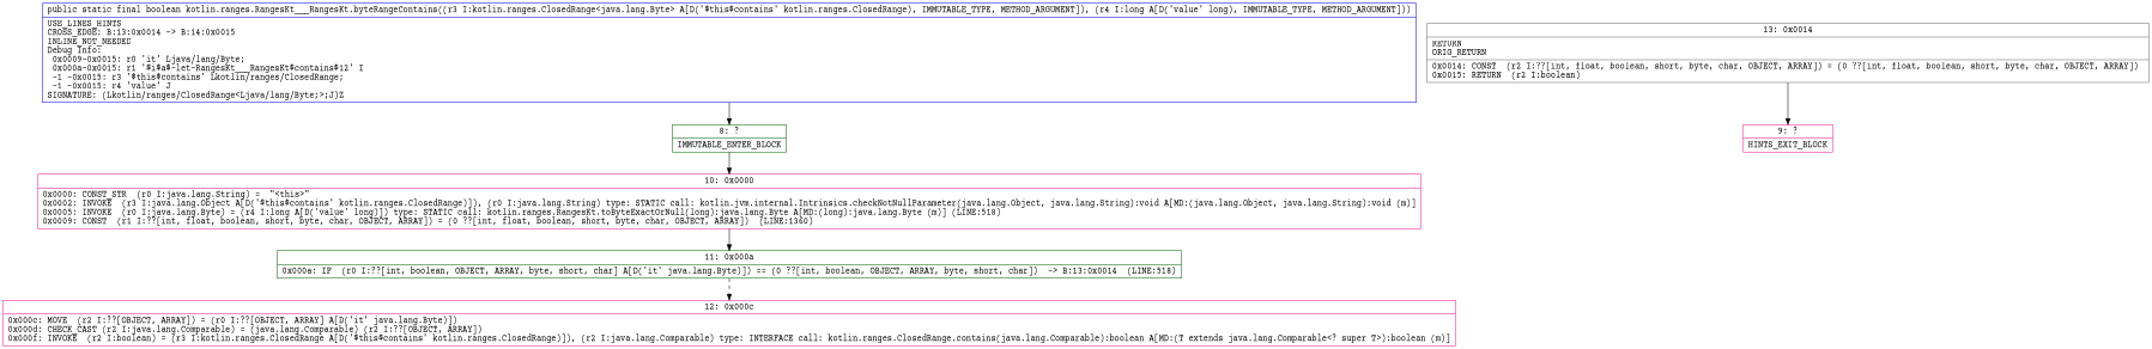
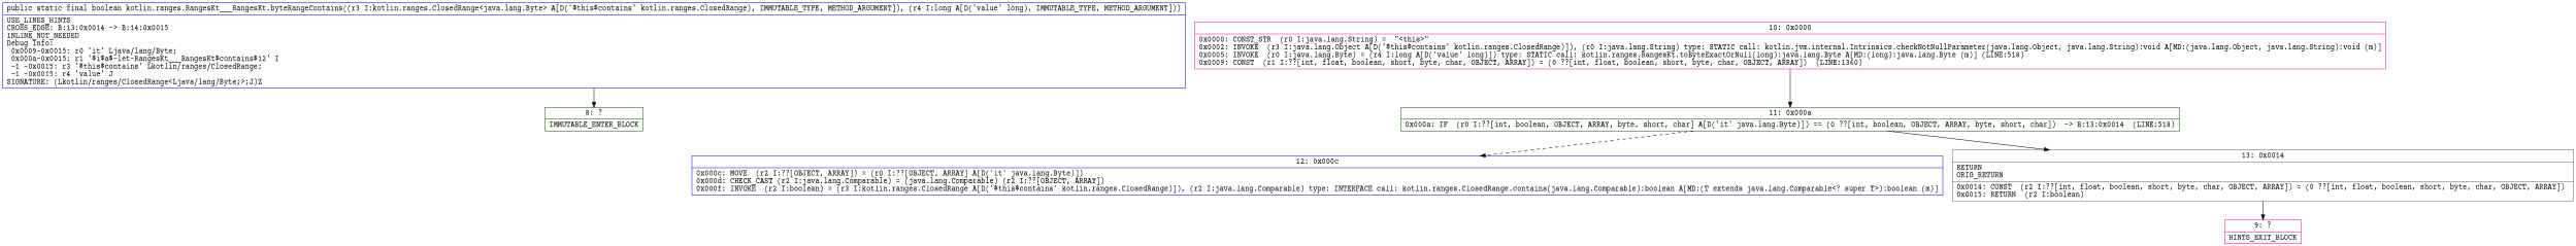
  digraph {
    fontname="Courier Prime"
    node [color=darkgreen fontname="Courier Prime" shape=record]
    edge [fontname="Courier Prime"]
    n1 [label="{8\:\ ?|IMMUTABLE_ENTER_BLOCK\l}"]
    n2 [color=deeppink label="{10\:\ 0x0000|0x0000: CONST_STR  (r0 I:java.lang.String) =  \"\<this\>\" \l0x0002: INVOKE  (r3 I:java.lang.Object A[D('$this$contains' kotlin.ranges.ClosedRange)]), (r0 I:java.lang.String) type: STATIC call: kotlin.jvm.internal.Intrinsics.checkNotNullParameter(java.lang.Object, java.lang.String):void A[MD:(java.lang.Object, java.lang.String):void (m)]\l0x0005: INVOKE  (r0 I:java.lang.Byte) = (r4 I:long A[D('value' long)]) type: STATIC call: kotlin.ranges.RangesKt.toByteExactOrNull(long):java.lang.Byte A[MD:(long):java.lang.Byte (m)] (LINE:518)\l0x0009: CONST  (r1 I:??[int, float, boolean, short, byte, char, OBJECT, ARRAY]) = (0 ??[int, float, boolean, short, byte, char, OBJECT, ARRAY])  (LINE:1360)\l}"]
    n3 [label="{11\:\ 0x000a|0x000a: IF  (r0 I:??[int, boolean, OBJECT, ARRAY, byte, short, char] A[D('it' java.lang.Byte)]) == (0 ??[int, boolean, OBJECT, ARRAY, byte, short, char])  \-\> B:13:0x0014  (LINE:518)\l}"]
-   n4 [color=deeppink label="{12\:\ 0x000c|0x000c: MOVE  (r2 I:??[OBJECT, ARRAY]) = (r0 I:??[OBJECT, ARRAY] A[D('it' java.lang.Byte)]) \l0x000d: CHECK_CAST (r2 I:java.lang.Comparable) = (java.lang.Comparable) (r2 I:??[OBJECT, ARRAY]) \l0x000f: INVOKE  (r2 I:boolean) = (r3 I:kotlin.ranges.ClosedRange A[D('$this$contains' kotlin.ranges.ClosedRange)]), (r2 I:java.lang.Comparable) type: INTERFACE call: kotlin.ranges.ClosedRange.contains(java.lang.Comparable):boolean A[MD:(T extends java.lang.Comparable\<? super T\>):boolean (m)]\l}"]
+   n4 [color=blue label="{12\:\ 0x000c|0x000c: MOVE  (r2 I:??[OBJECT, ARRAY]) = (r0 I:??[OBJECT, ARRAY] A[D('it' java.lang.Byte)]) \l0x000d: CHECK_CAST (r2 I:java.lang.Comparable) = (java.lang.Comparable) (r2 I:??[OBJECT, ARRAY]) \l0x000f: INVOKE  (r2 I:boolean) = (r3 I:kotlin.ranges.ClosedRange A[D('$this$contains' kotlin.ranges.ClosedRange)]), (r2 I:java.lang.Comparable) type: INTERFACE call: kotlin.ranges.ClosedRange.contains(java.lang.Comparable):boolean A[MD:(T extends java.lang.Comparable\<? super T\>):boolean (m)]\l}"]
    n5 [color=gray40 label="{13\:\ 0x0014|RETURN\lORIG_RETURN\l|0x0014: CONST  (r2 I:??[int, float, boolean, short, byte, char, OBJECT, ARRAY]) = (0 ??[int, float, boolean, short, byte, char, OBJECT, ARRAY]) \l0x0015: RETURN  (r2 I:boolean) \l}"]
    n6 [color=deeppink label="{9\:\ ?|HINTS_EXIT_BLOCK\l}"]
    n7 [color=blue label="{public static final boolean kotlin.ranges.RangesKt___RangesKt.byteRangeContains((r3 I:kotlin.ranges.ClosedRange\<java.lang.Byte\> A[D('$this$contains' kotlin.ranges.ClosedRange), IMMUTABLE_TYPE, METHOD_ARGUMENT]), (r4 I:long A[D('value' long), IMMUTABLE_TYPE, METHOD_ARGUMENT]))  | USE_LINES_HINTS\lCROSS_EDGE: B:13:0x0014 \-\> B:14:0x0015\lINLINE_NOT_NEEDED\lDebug Info:\l  0x0009\-0x0015: r0 'it' Ljava\/lang\/Byte;\l  0x000a\-0x0015: r1 '$i$a$\-let\-RangesKt___RangesKt$contains$12' I\l  \-1 \-0x0015: r3 '$this$contains' Lkotlin\/ranges\/ClosedRange;\l  \-1 \-0x0015: r4 'value' J\lSIGNATURE: (Lkotlin\/ranges\/ClosedRange\<Ljava\/lang\/Byte;\>;J)Z\l}"]
-   n1 -> n2
    n2 -> n3
    n3 -> n4 [style=dashed]
+   n3 -> n5
    n5 -> n6
    n7 -> n1
  }
